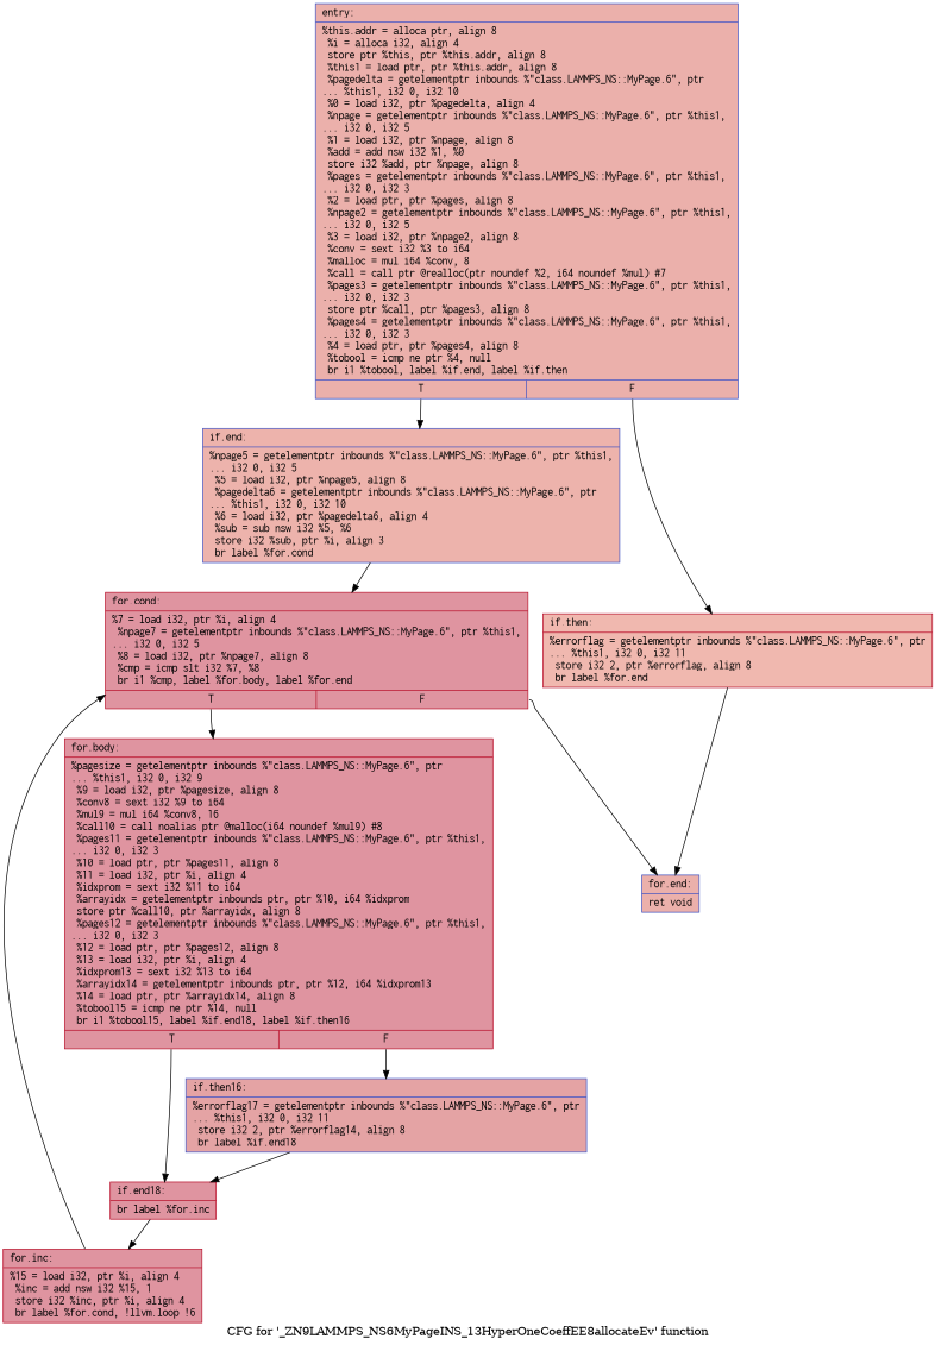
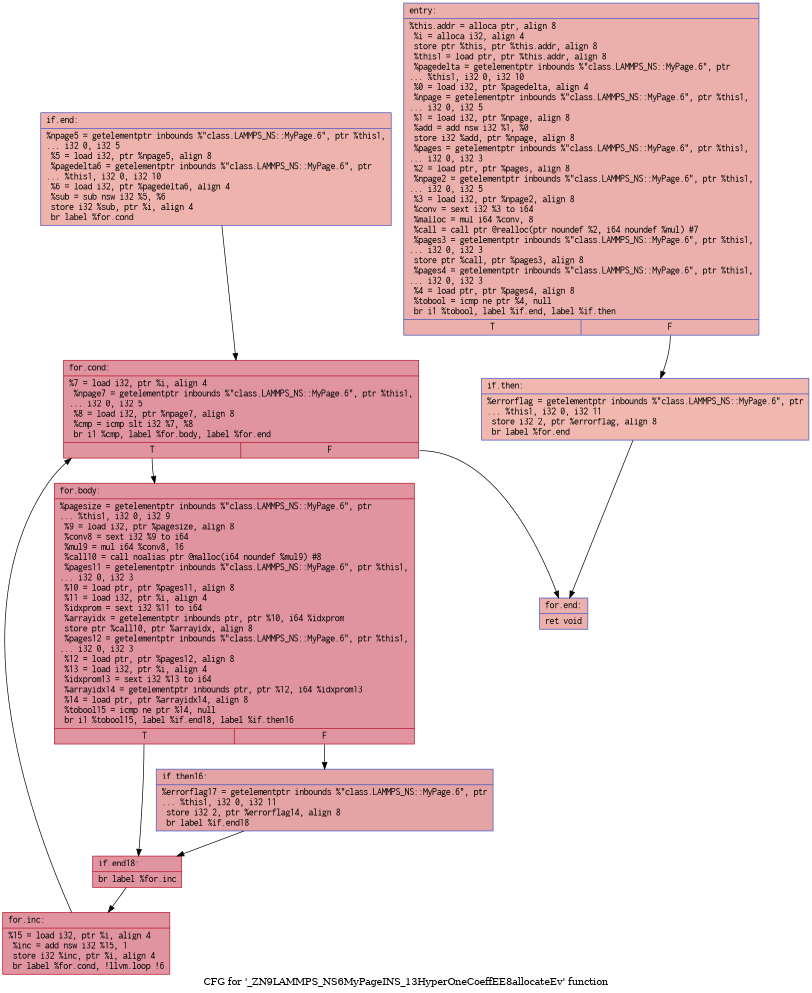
  digraph {
    label="CFG for '_ZN9LAMMPS_NS6MyPageINS_13HyperOneCoeffEE8allocateEv' function"
    node [color="#3d50c3ff" fillcolor="#b70d2870" fontname=Courier shape=record style=filled]
    n1 [fillcolor="#d24b4070" label="{entry:\l|  %this.addr = alloca ptr, align 8\l  %i = alloca i32, align 4\l  store ptr %this, ptr %this.addr, align 8\l  %this1 = load ptr, ptr %this.addr, align 8\l  %pagedelta = getelementptr inbounds %\"class.LAMMPS_NS::MyPage.6\", ptr\l... %this1, i32 0, i32 10\l  %0 = load i32, ptr %pagedelta, align 4\l  %npage = getelementptr inbounds %\"class.LAMMPS_NS::MyPage.6\", ptr %this1,\l... i32 0, i32 5\l  %1 = load i32, ptr %npage, align 8\l  %add = add nsw i32 %1, %0\l  store i32 %add, ptr %npage, align 8\l  %pages = getelementptr inbounds %\"class.LAMMPS_NS::MyPage.6\", ptr %this1,\l... i32 0, i32 3\l  %2 = load ptr, ptr %pages, align 8\l  %npage2 = getelementptr inbounds %\"class.LAMMPS_NS::MyPage.6\", ptr %this1,\l... i32 0, i32 5\l  %3 = load i32, ptr %npage2, align 8\l  %conv = sext i32 %3 to i64\l  %malloc = mul i64 %conv, 8\l  %call = call ptr @realloc(ptr noundef %2, i64 noundef %mul) #7\l  %pages3 = getelementptr inbounds %\"class.LAMMPS_NS::MyPage.6\", ptr %this1,\l... i32 0, i32 3\l  store ptr %call, ptr %pages3, align 8\l  %pages4 = getelementptr inbounds %\"class.LAMMPS_NS::MyPage.6\", ptr %this1,\l... i32 0, i32 3\l  %4 = load ptr, ptr %pages4, align 8\l  %tobool = icmp ne ptr %4, null\l  br i1 %tobool, label %if.end, label %if.then\l|{<s0>T|<s1>F}}"]
-   n2 [fillcolor="#d6524470" label="{if.end:\l|  %npage5 = getelementptr inbounds %\"class.LAMMPS_NS::MyPage.6\", ptr %this1,\l... i32 0, i32 5\l  %5 = load i32, ptr %npage5, align 8\l  %pagedelta6 = getelementptr inbounds %\"class.LAMMPS_NS::MyPage.6\", ptr\l... %this1, i32 0, i32 10\l  %6 = load i32, ptr %pagedelta6, align 4\l  %sub = sub nsw i32 %5, %6\l  store i32 %sub, ptr %i, align 3\l  br label %for.cond\l}"]
-   n3 [color="#b70d28ff" fillcolor="#dc5d4a70" label="{if.then:\l|  %errorflag = getelementptr inbounds %\"class.LAMMPS_NS::MyPage.6\", ptr\l... %this1, i32 0, i32 11\l  store i32 2, ptr %errorflag, align 8\l  br label %for.end\l}"]
+   n2 [fillcolor="#d6524470" label="{if.end:\l|  %npage5 = getelementptr inbounds %\"class.LAMMPS_NS::MyPage.6\", ptr %this1,\l... i32 0, i32 5\l  %5 = load i32, ptr %npage5, align 8\l  %pagedelta6 = getelementptr inbounds %\"class.LAMMPS_NS::MyPage.6\", ptr\l... %this1, i32 0, i32 10\l  %6 = load i32, ptr %pagedelta6, align 4\l  %sub = sub nsw i32 %5, %6\l  store i32 %sub, ptr %i, align 4\l  br label %for.cond\l}"]
+   n3 [fillcolor="#dc5d4a70" label="{if.then:\l|  %errorflag = getelementptr inbounds %\"class.LAMMPS_NS::MyPage.6\", ptr\l... %this1, i32 0, i32 11\l  store i32 2, ptr %errorflag, align 8\l  br label %for.end\l}"]
    n4 [color="#b70d28ff" label="{for.cond:\l|  %7 = load i32, ptr %i, align 4\l  %npage7 = getelementptr inbounds %\"class.LAMMPS_NS::MyPage.6\", ptr %this1,\l... i32 0, i32 5\l  %8 = load i32, ptr %npage7, align 8\l  %cmp = icmp slt i32 %7, %8\l  br i1 %cmp, label %for.body, label %for.end\l|{<s0>T|<s1>F}}"]
    n5 [fillcolor="#d24b4070" label="{for.end:\l|  ret void\l}"]
    n6 [color="#b70d28ff" label="{for.body:\l|  %pagesize = getelementptr inbounds %\"class.LAMMPS_NS::MyPage.6\", ptr\l... %this1, i32 0, i32 9\l  %9 = load i32, ptr %pagesize, align 8\l  %conv8 = sext i32 %9 to i64\l  %mul9 = mul i64 %conv8, 16\l  %call10 = call noalias ptr @malloc(i64 noundef %mul9) #8\l  %pages11 = getelementptr inbounds %\"class.LAMMPS_NS::MyPage.6\", ptr %this1,\l... i32 0, i32 3\l  %10 = load ptr, ptr %pages11, align 8\l  %11 = load i32, ptr %i, align 4\l  %idxprom = sext i32 %11 to i64\l  %arrayidx = getelementptr inbounds ptr, ptr %10, i64 %idxprom\l  store ptr %call10, ptr %arrayidx, align 8\l  %pages12 = getelementptr inbounds %\"class.LAMMPS_NS::MyPage.6\", ptr %this1,\l... i32 0, i32 3\l  %12 = load ptr, ptr %pages12, align 8\l  %13 = load i32, ptr %i, align 4\l  %idxprom13 = sext i32 %13 to i64\l  %arrayidx14 = getelementptr inbounds ptr, ptr %12, i64 %idxprom13\l  %14 = load ptr, ptr %arrayidx14, align 8\l  %tobool15 = icmp ne ptr %14, null\l  br i1 %tobool15, label %if.end18, label %if.then16\l|{<s0>T|<s1>F}}"]
    n7 [color="#b70d28ff" label="{if.end18:\l|  br label %for.inc\l}"]
    n8 [fillcolor="#c32e3170" label="{if.then16:\l|  %errorflag17 = getelementptr inbounds %\"class.LAMMPS_NS::MyPage.6\", ptr\l... %this1, i32 0, i32 11\l  store i32 2, ptr %errorflag14, align 8\l  br label %if.end18\l}"]
    n9 [color="#b70d28ff" label="{for.inc:\l|  %15 = load i32, ptr %i, align 4\l  %inc = add nsw i32 %15, 1\l  store i32 %inc, ptr %i, align 4\l  br label %for.cond, !llvm.loop !6\l}"]
-   n1 -> n2 [tailport=s0]
    n1 -> n3 [tailport=s1]
    n2 -> n4
    n3 -> n5
    n4 -> n5 [tailport=s1]
    n4 -> n6 [tailport=s0]
    n6 -> n7 [tailport=s0]
    n6 -> n8 [tailport=s1]
    n7 -> n9
    n8 -> n7
    n9 -> n4
  }
